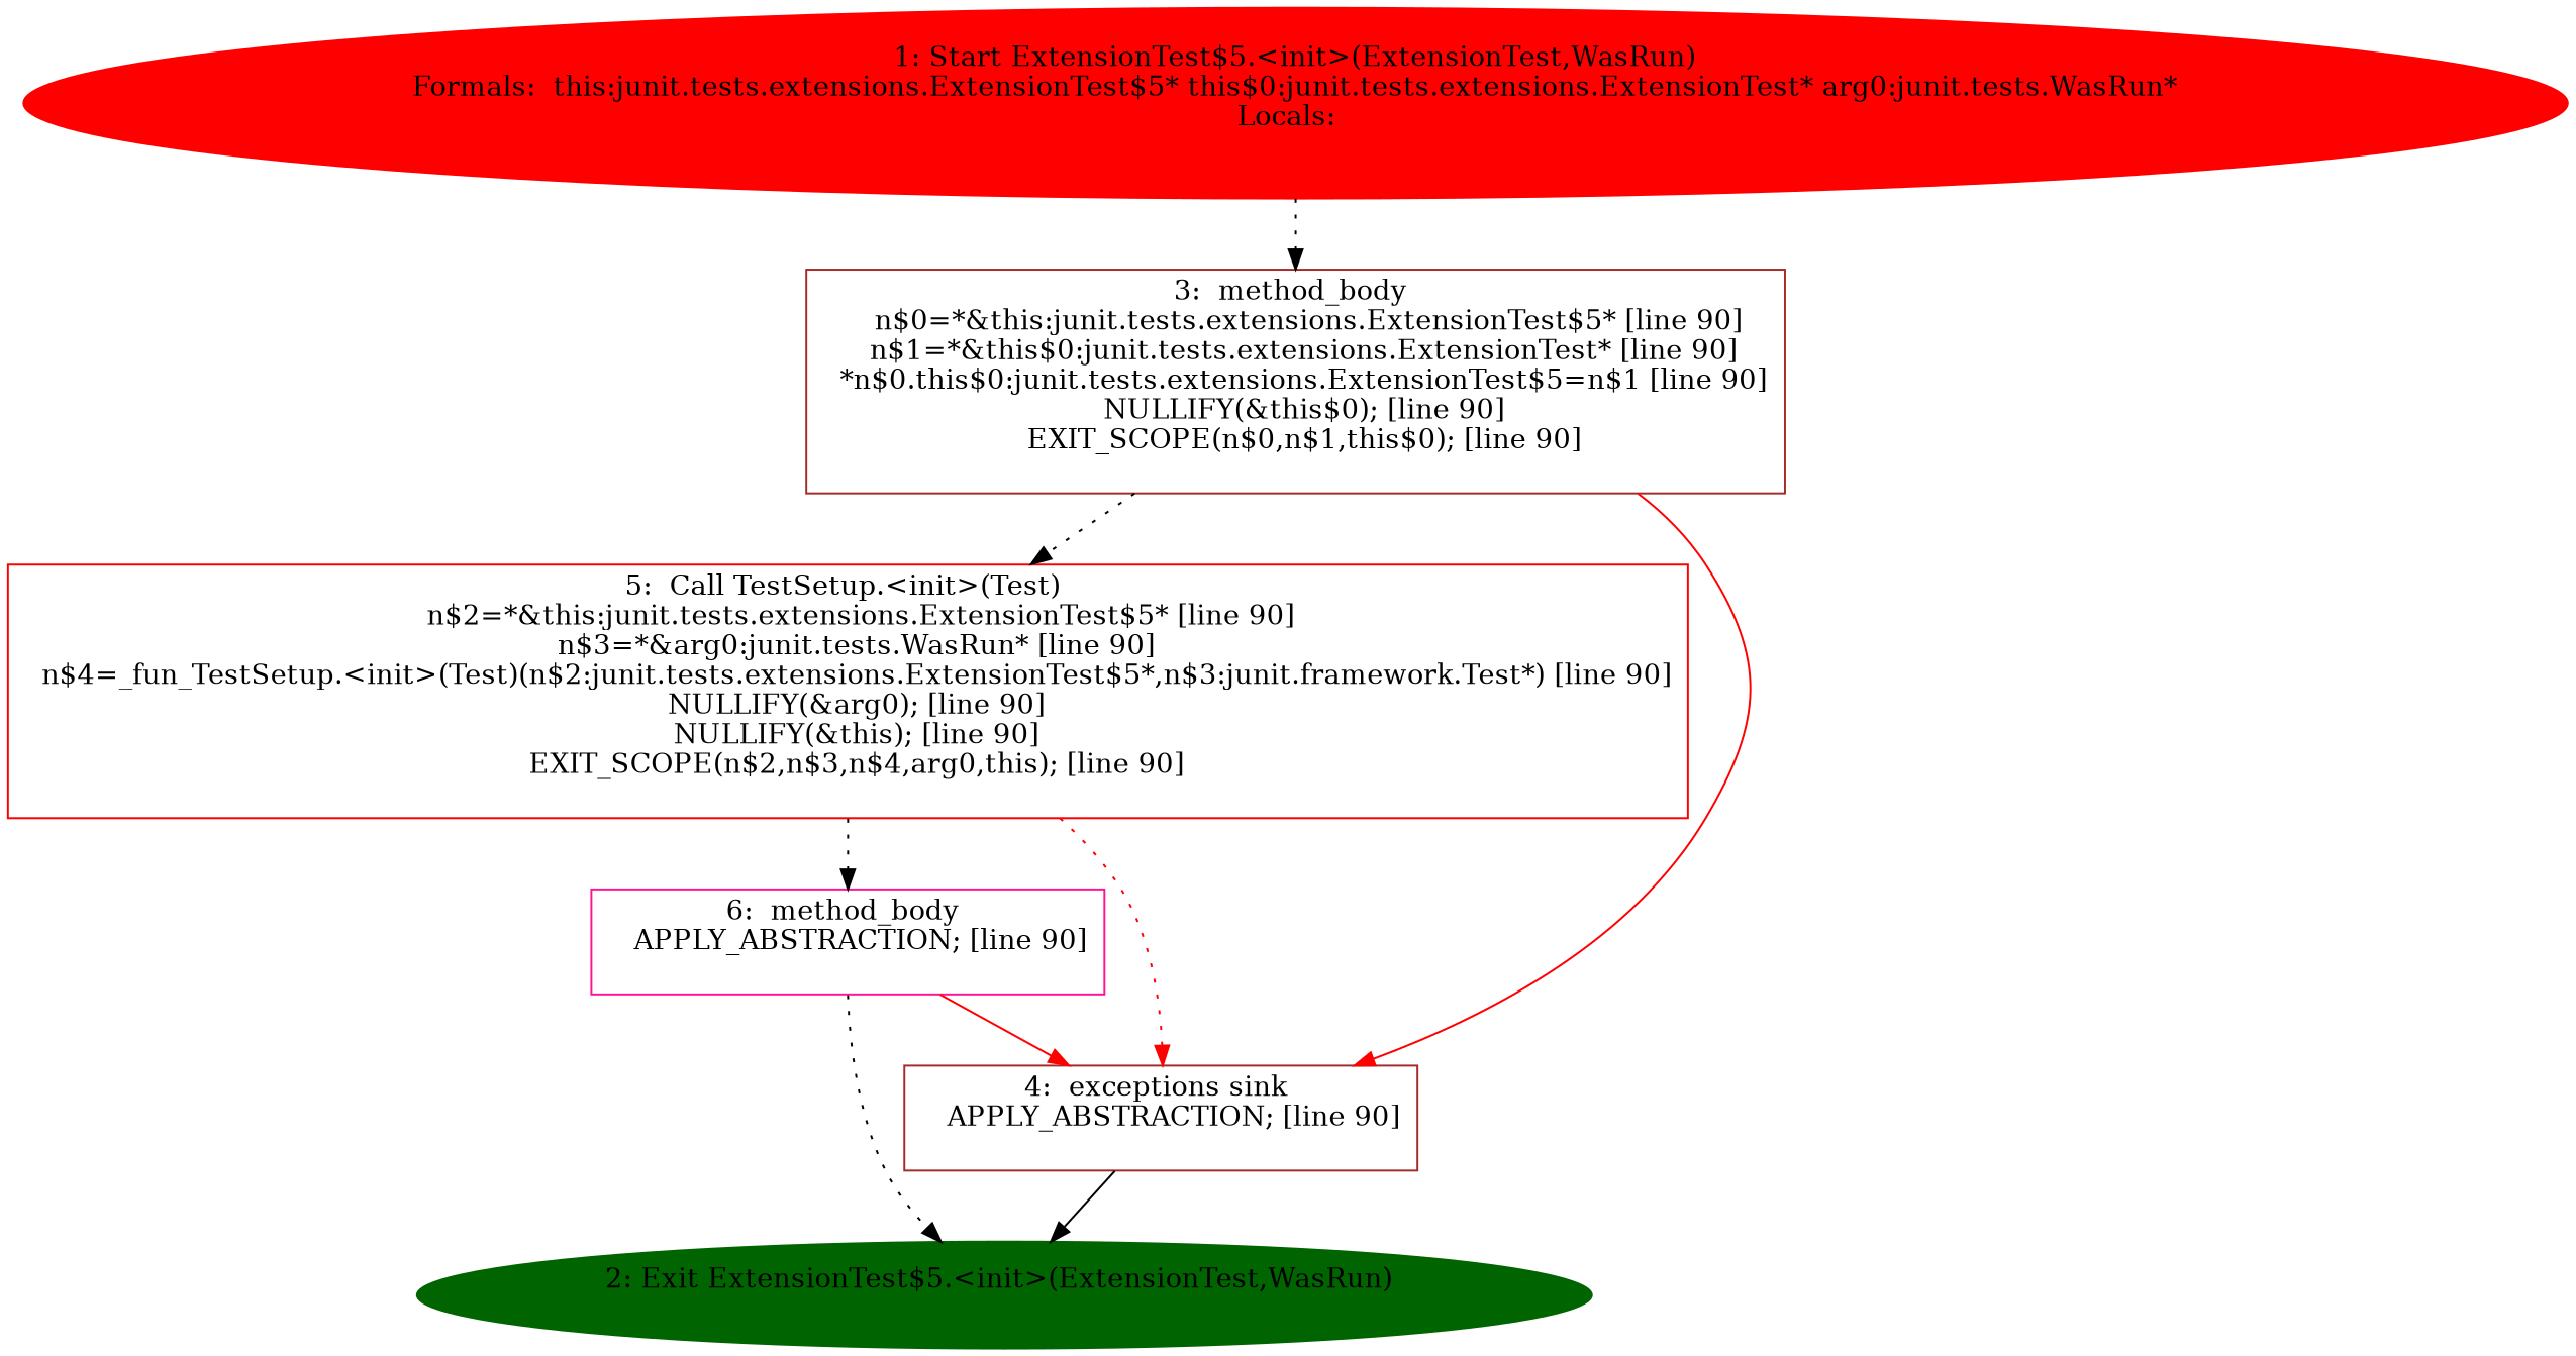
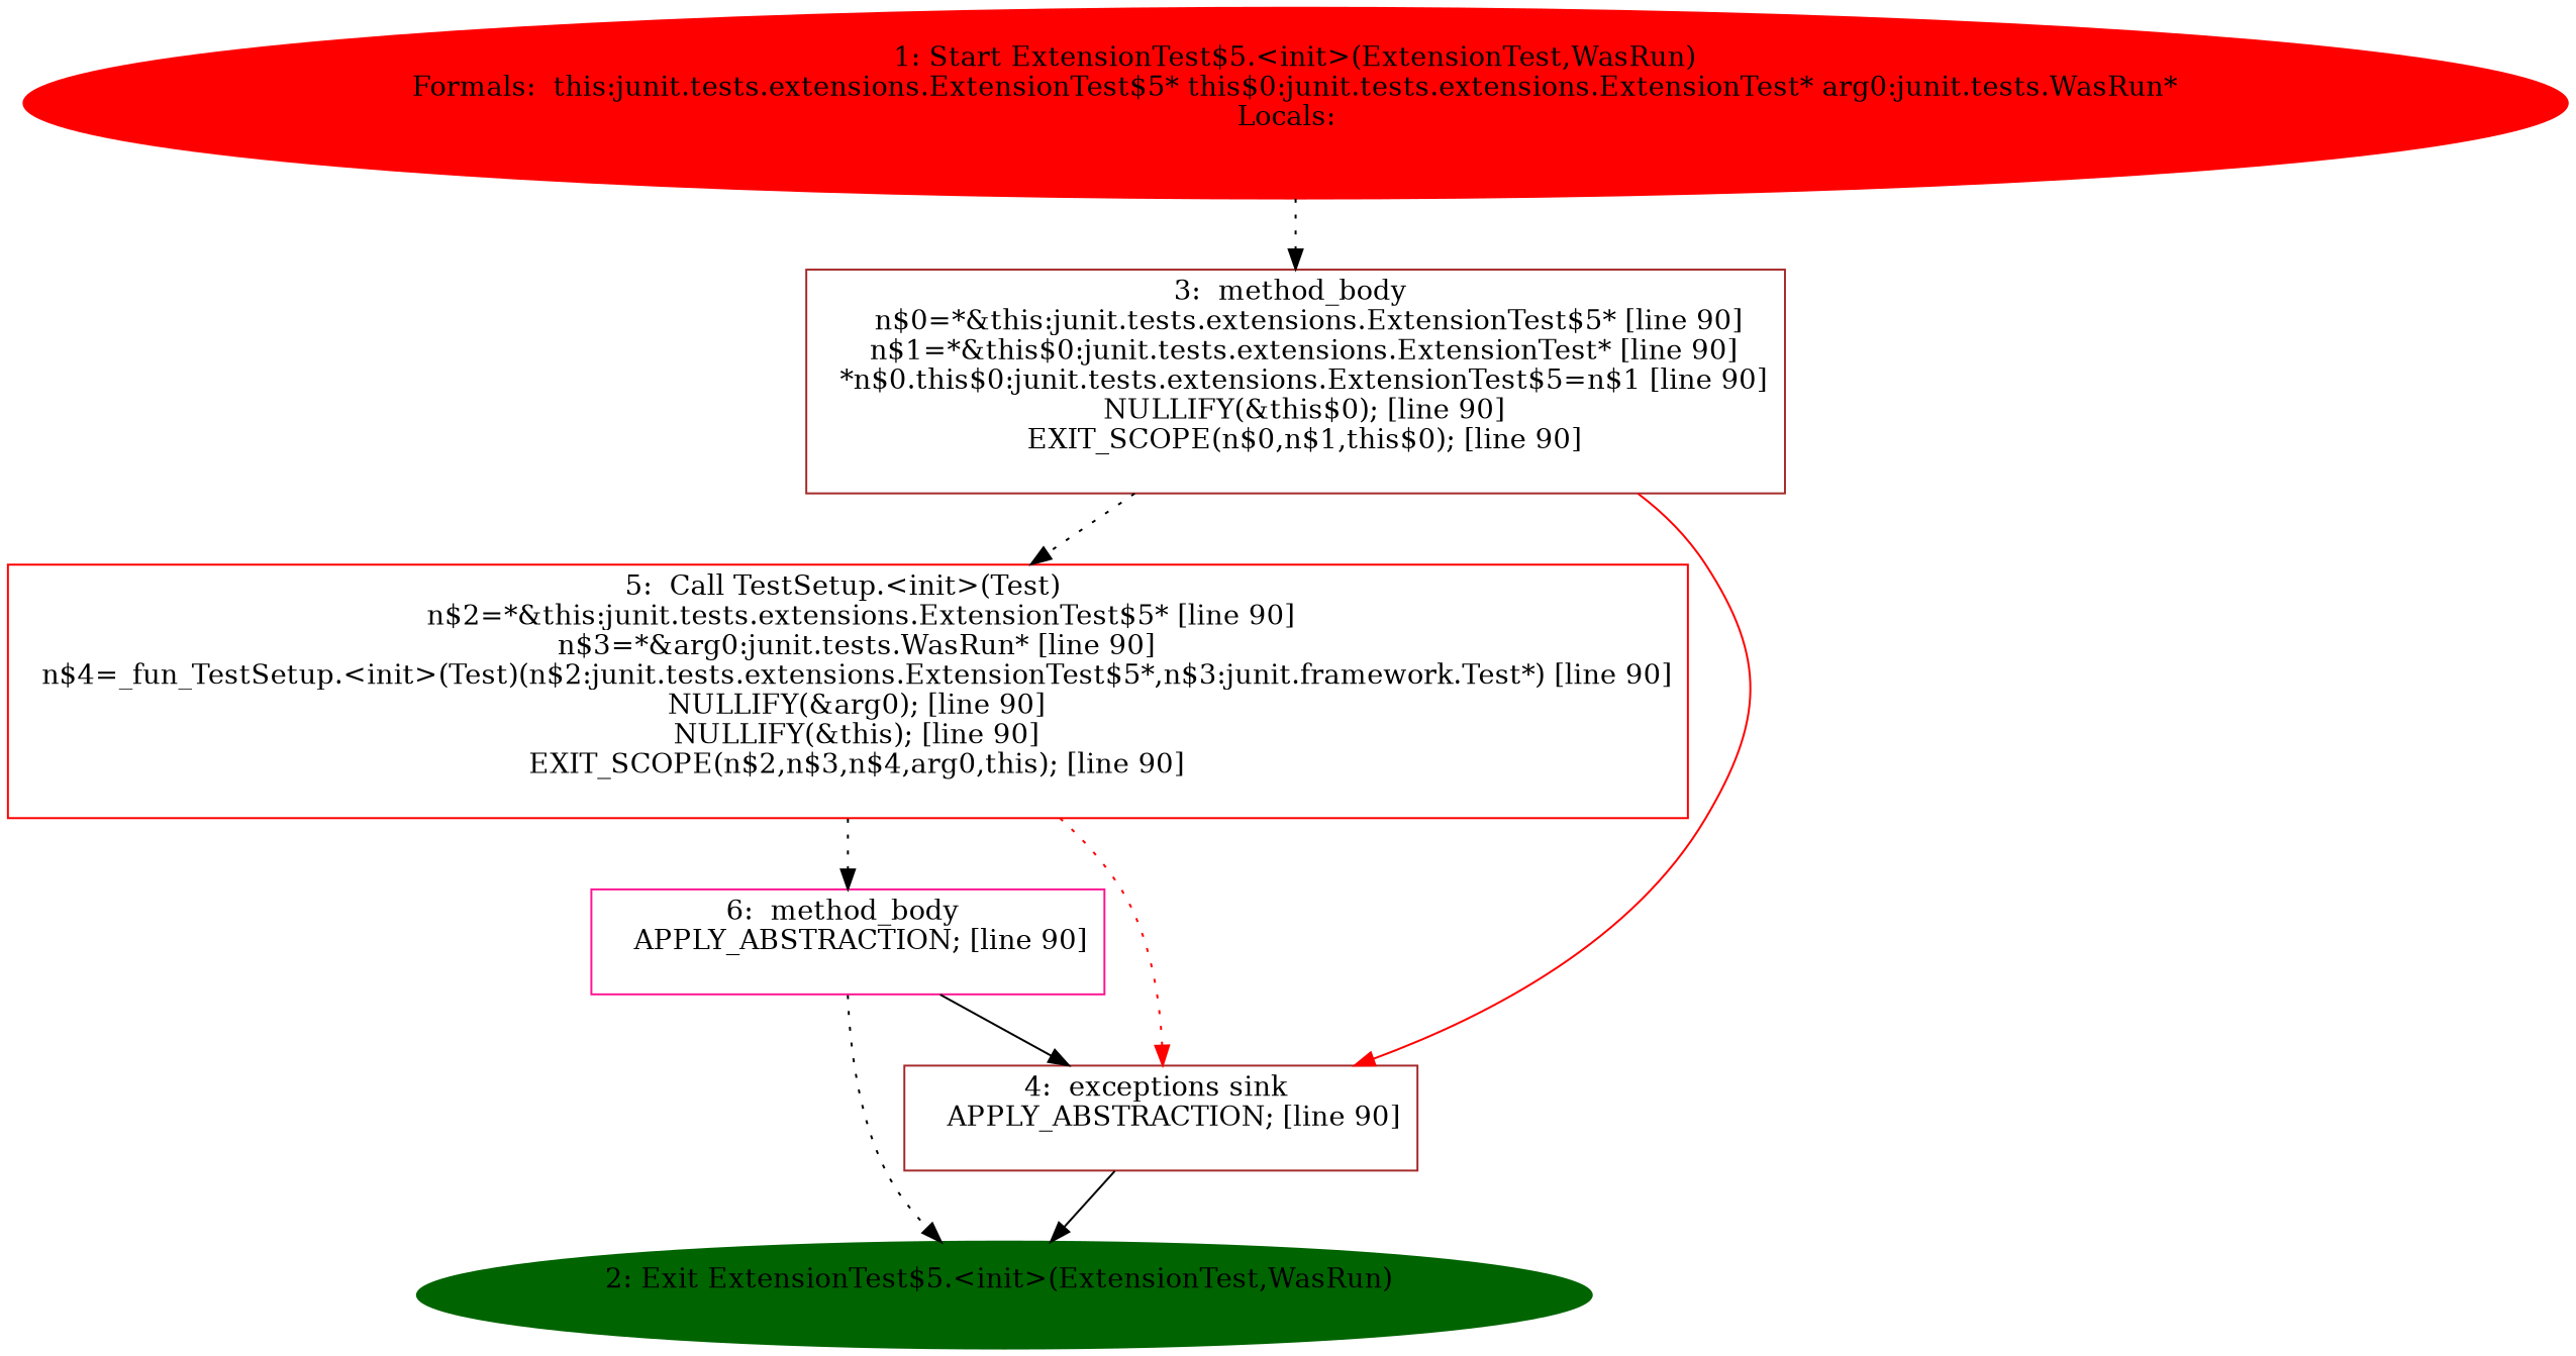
  digraph {
    node [color=red shape=box]
    edge [style=dotted]
    n1 [label="1: Start ExtensionTest$5.<init>(ExtensionTest,WasRun)\nFormals:  this:junit.tests.extensions.ExtensionTest$5* this$0:junit.tests.extensions.ExtensionTest* arg0:junit.tests.WasRun*\nLocals:  \n  " style=filled shape=""]
    n2 [label="3:  method_body \n   n$0=*&this:junit.tests.extensions.ExtensionTest$5* [line 90]\n  n$1=*&this$0:junit.tests.extensions.ExtensionTest* [line 90]\n  *n$0.this$0:junit.tests.extensions.ExtensionTest$5=n$1 [line 90]\n  NULLIFY(&this$0); [line 90]\n  EXIT_SCOPE(n$0,n$1,this$0); [line 90]\n " color=brown]
    n3 [label="5:  Call TestSetup.<init>(Test) \n   n$2=*&this:junit.tests.extensions.ExtensionTest$5* [line 90]\n  n$3=*&arg0:junit.tests.WasRun* [line 90]\n  n$4=_fun_TestSetup.<init>(Test)(n$2:junit.tests.extensions.ExtensionTest$5*,n$3:junit.framework.Test*) [line 90]\n  NULLIFY(&arg0); [line 90]\n  NULLIFY(&this); [line 90]\n  EXIT_SCOPE(n$2,n$3,n$4,arg0,this); [line 90]\n "]
    n4 [label="4:  exceptions sink \n   APPLY_ABSTRACTION; [line 90]\n " color=brown]
    n5 [color=darkgreen label="2: Exit ExtensionTest$5.<init>(ExtensionTest,WasRun) \n  " style=filled shape=""]
    n6 [label="6:  method_body \n   APPLY_ABSTRACTION; [line 90]\n " color=deeppink]
    n1 -> n2
    n2 -> n3
    n2 -> n4 [color=red style=solid]
    n3 -> n4 [color=red]
    n3 -> n6
    n4 -> n5 [style=solid]
-   n6 -> n4 [color=red style=solid]
+   n6 -> n4 [color=black style=solid]
    n6 -> n5
  }
